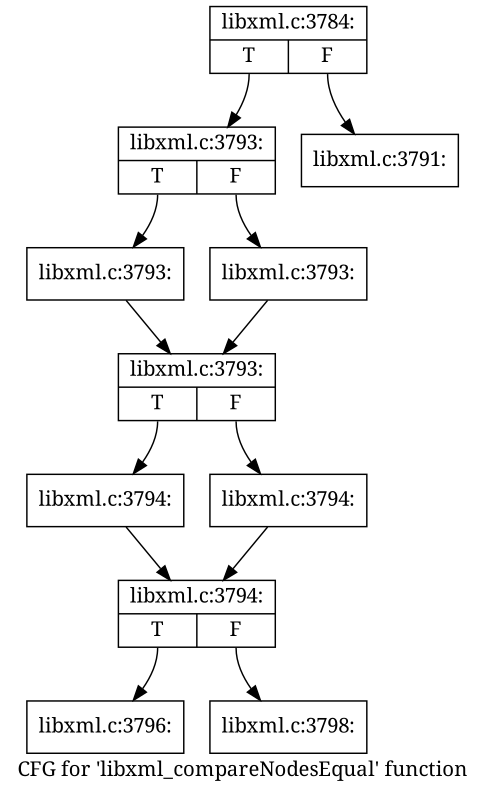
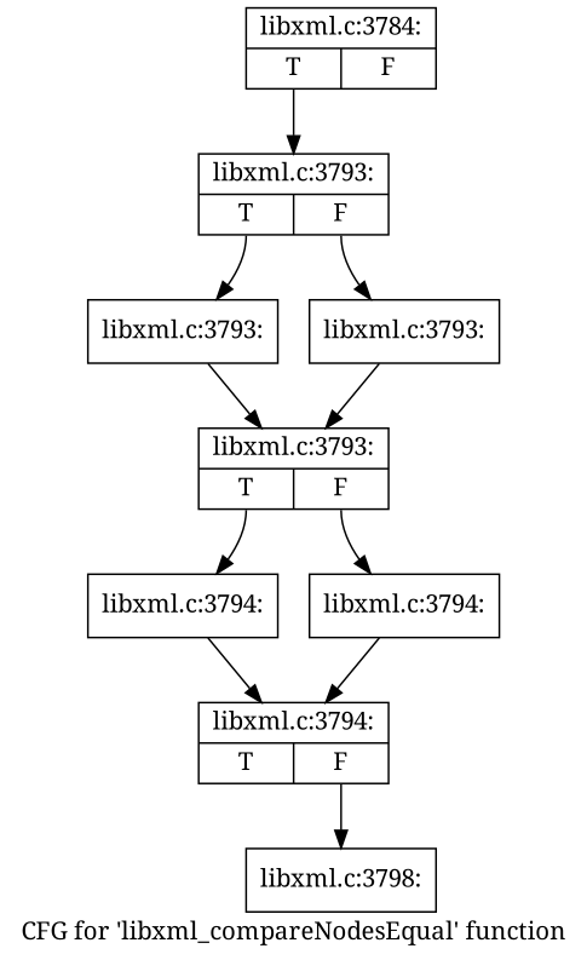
  digraph {
    fontname="Noto Serif"
    label="CFG for 'libxml_compareNodesEqual' function"
    node [fontname="Noto Serif" shape=record]
    edge [fontname="Noto Serif"]
    n1 [label="{libxml.c:3784:|{<s0>T|<s1>F}}"]
    n2 [label="{libxml.c:3793:|{<s0>T|<s1>F}}"]
-   n3 [label="{libxml.c:3791:}"]
    n4 [label="{libxml.c:3793:}"]
    n5 [label="{libxml.c:3793:}"]
    n6 [label="{libxml.c:3793:|{<s0>T|<s1>F}}"]
    n7 [label="{libxml.c:3794:}"]
    n8 [label="{libxml.c:3794:}"]
    n9 [label="{libxml.c:3794:|{<s0>T|<s1>F}}"]
-   n10 [label="{libxml.c:3796:}"]
    n11 [label="{libxml.c:3798:}"]
    n1 -> n2 [tailport=s0]
-   n1 -> n3 [tailport=s1]
    n2 -> n4 [tailport=s0]
    n2 -> n5 [tailport=s1]
    n4 -> n6
    n5 -> n6
    n6 -> n7 [tailport=s0]
    n6 -> n8 [tailport=s1]
    n7 -> n9
    n8 -> n9
-   n9 -> n10 [tailport=s0]
    n9 -> n11 [tailport=s1]
  }
